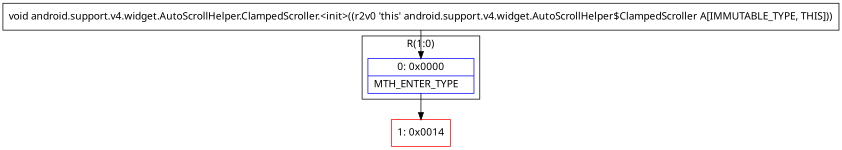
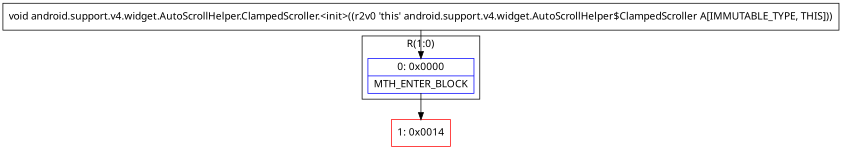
  digraph {
    fontname="Noto Sans"
    node [shape=record fontname="Noto Sans"]
    edge [fontname="Noto Sans"]
-   n1 [color=blue label="{0\:\ 0x0000|MTH_ENTER_TYPE\l}"]
+   n1 [color=blue label="{0\:\ 0x0000|MTH_ENTER_BLOCK\l}"]
    n2 [color=red label="{1\:\ 0x0014}"]
    n3 [label="{void android.support.v4.widget.AutoScrollHelper.ClampedScroller.\<init\>((r2v0 'this' android.support.v4.widget.AutoScrollHelper$ClampedScroller A[IMMUTABLE_TYPE, THIS])) }"]
    subgraph cluster_1 {
      label="R(1:0)"
      n1
    }
    n1 -> n2
    n3 -> n1
  }
